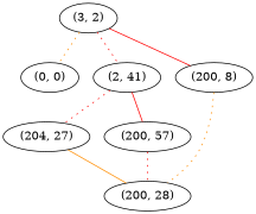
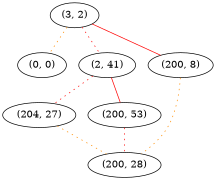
  graph {
    edge [color=red style=dotted weight=1]
    "(3, 2)"
    "(0, 0)"
    "(2, 41)"
    "(200, 8)"
    "(204, 27)"
-   "(200, 53)" [label="(200, 57)"]
+   "(200, 53)"
    "(200, 28)"
    "(3, 2)" -- "(0, 0)" [color=darkorange weight=4]
    "(3, 2)" -- "(2, 41)"
    "(3, 2)" -- "(200, 8)" [style=solid weight=3]
    "(2, 41)" -- "(204, 27)" [weight=3]
    "(2, 41)" -- "(200, 53)" [style=solid weight=3]
    "(200, 8)" -- "(200, 28)" [color=darkorange]
-   "(204, 27)" -- "(200, 28)" [color=darkorange style=solid]
+   "(204, 27)" -- "(200, 28)" [color=darkorange]
    "(200, 53)" -- "(200, 28)"
  }
